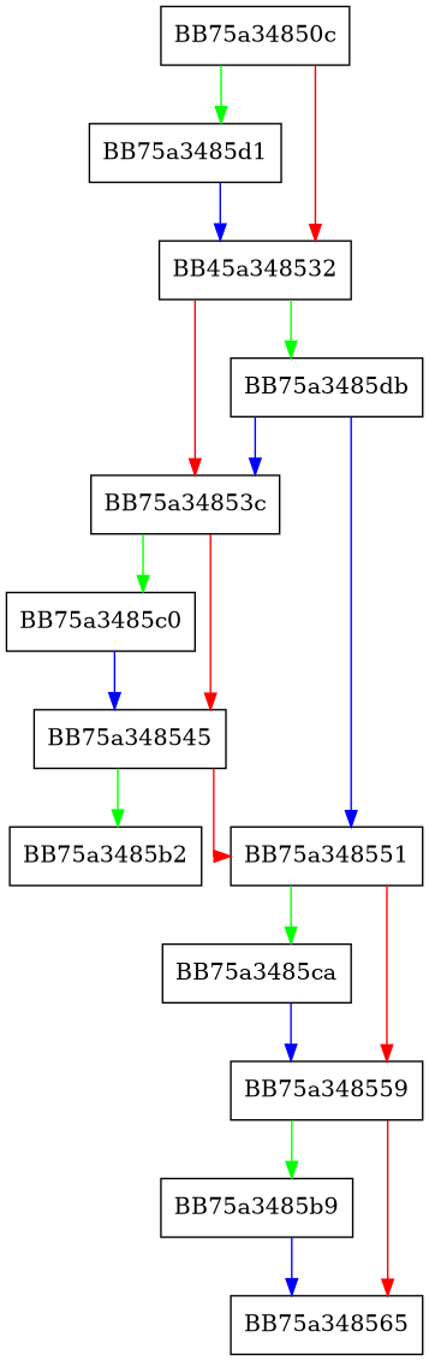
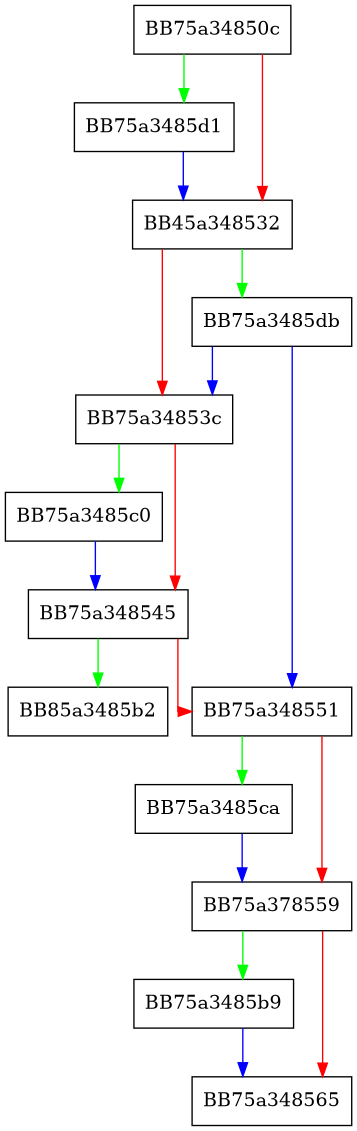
  digraph {
    splines=ortho
    node [shape=box]
    edge [color=green]
    BB75a34850c
    BB75a3485d1
    n3 [label=BB45a348532]
    BB75a3485db
    BB75a34853c
    BB75a348551
    BB75a3485c0
    BB75a348545
-   BB75a3485b2
+   BB75a3485b2 [label=BB85a3485b2]
    BB75a3485ca
-   BB75a348559
+   BB75a348559 [label=BB75a378559]
    BB75a3485b9
    BB75a348565
    BB75a34850c -> BB75a3485d1
    BB75a34850c -> n3 [color=red]
    BB75a3485d1 -> n3 [color=blue]
    n3 -> BB75a3485db
    n3 -> BB75a34853c [color=red]
    BB75a3485db -> BB75a34853c [color=blue]
    BB75a3485db -> BB75a348551 [color=blue]
    BB75a34853c -> BB75a3485c0
    BB75a34853c -> BB75a348545 [color=red]
    BB75a348551 -> BB75a3485ca
    BB75a348551 -> BB75a348559 [color=red]
    BB75a3485c0 -> BB75a348545 [color=blue]
    BB75a348545 -> BB75a348551 [color=red]
    BB75a348545 -> BB75a3485b2
    BB75a3485ca -> BB75a348559 [color=blue]
    BB75a348559 -> BB75a3485b9
    BB75a348559 -> BB75a348565 [color=red]
    BB75a3485b9 -> BB75a348565 [color=blue]
  }
